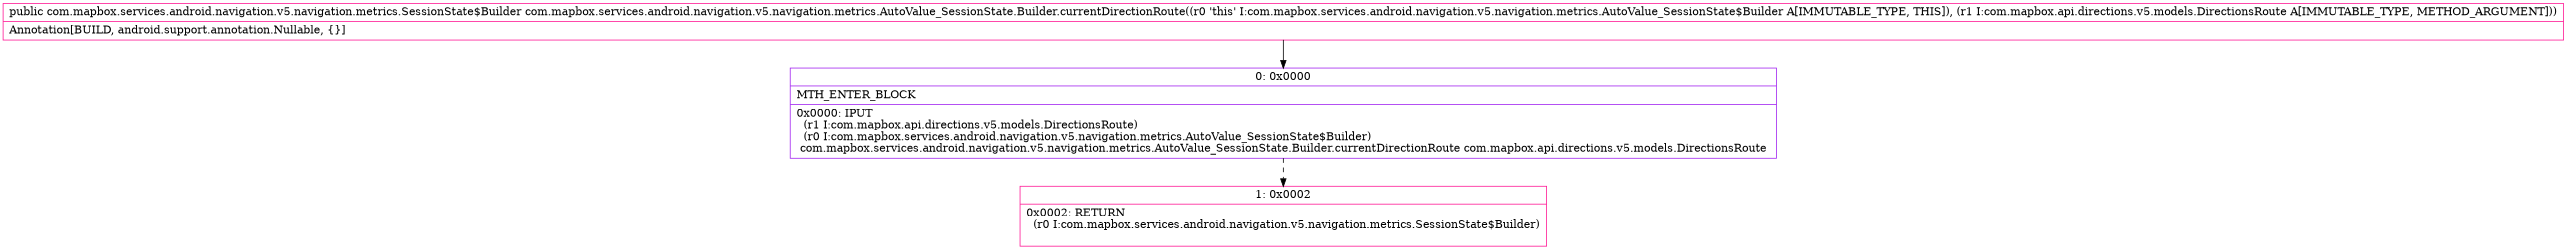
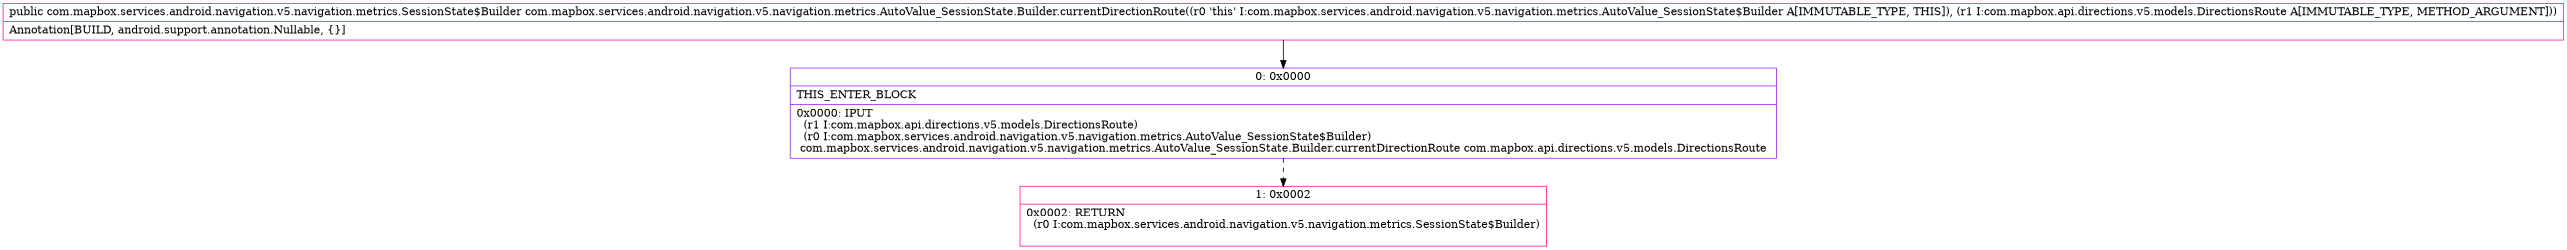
  digraph {
    node [shape=record color=deeppink]
-   n1 [label="{0\:\ 0x0000|MTH_ENTER_BLOCK\l|0x0000: IPUT  \l  (r1 I:com.mapbox.api.directions.v5.models.DirectionsRoute)\l  (r0 I:com.mapbox.services.android.navigation.v5.navigation.metrics.AutoValue_SessionState$Builder)\l com.mapbox.services.android.navigation.v5.navigation.metrics.AutoValue_SessionState.Builder.currentDirectionRoute com.mapbox.api.directions.v5.models.DirectionsRoute \l}" color=purple]
+   n1 [label="{0\:\ 0x0000|THIS_ENTER_BLOCK\l|0x0000: IPUT  \l  (r1 I:com.mapbox.api.directions.v5.models.DirectionsRoute)\l  (r0 I:com.mapbox.services.android.navigation.v5.navigation.metrics.AutoValue_SessionState$Builder)\l com.mapbox.services.android.navigation.v5.navigation.metrics.AutoValue_SessionState.Builder.currentDirectionRoute com.mapbox.api.directions.v5.models.DirectionsRoute \l}" color=purple]
    n2 [label="{1\:\ 0x0002|0x0002: RETURN  \l  (r0 I:com.mapbox.services.android.navigation.v5.navigation.metrics.SessionState$Builder)\l \l}"]
    n3 [label="{public com.mapbox.services.android.navigation.v5.navigation.metrics.SessionState$Builder com.mapbox.services.android.navigation.v5.navigation.metrics.AutoValue_SessionState.Builder.currentDirectionRoute((r0 'this' I:com.mapbox.services.android.navigation.v5.navigation.metrics.AutoValue_SessionState$Builder A[IMMUTABLE_TYPE, THIS]), (r1 I:com.mapbox.api.directions.v5.models.DirectionsRoute A[IMMUTABLE_TYPE, METHOD_ARGUMENT]))  | Annotation[BUILD, android.support.annotation.Nullable, \{\}]\l}"]
    n1 -> n2 [style=dashed]
    n3 -> n1 [style=solid]
  }
